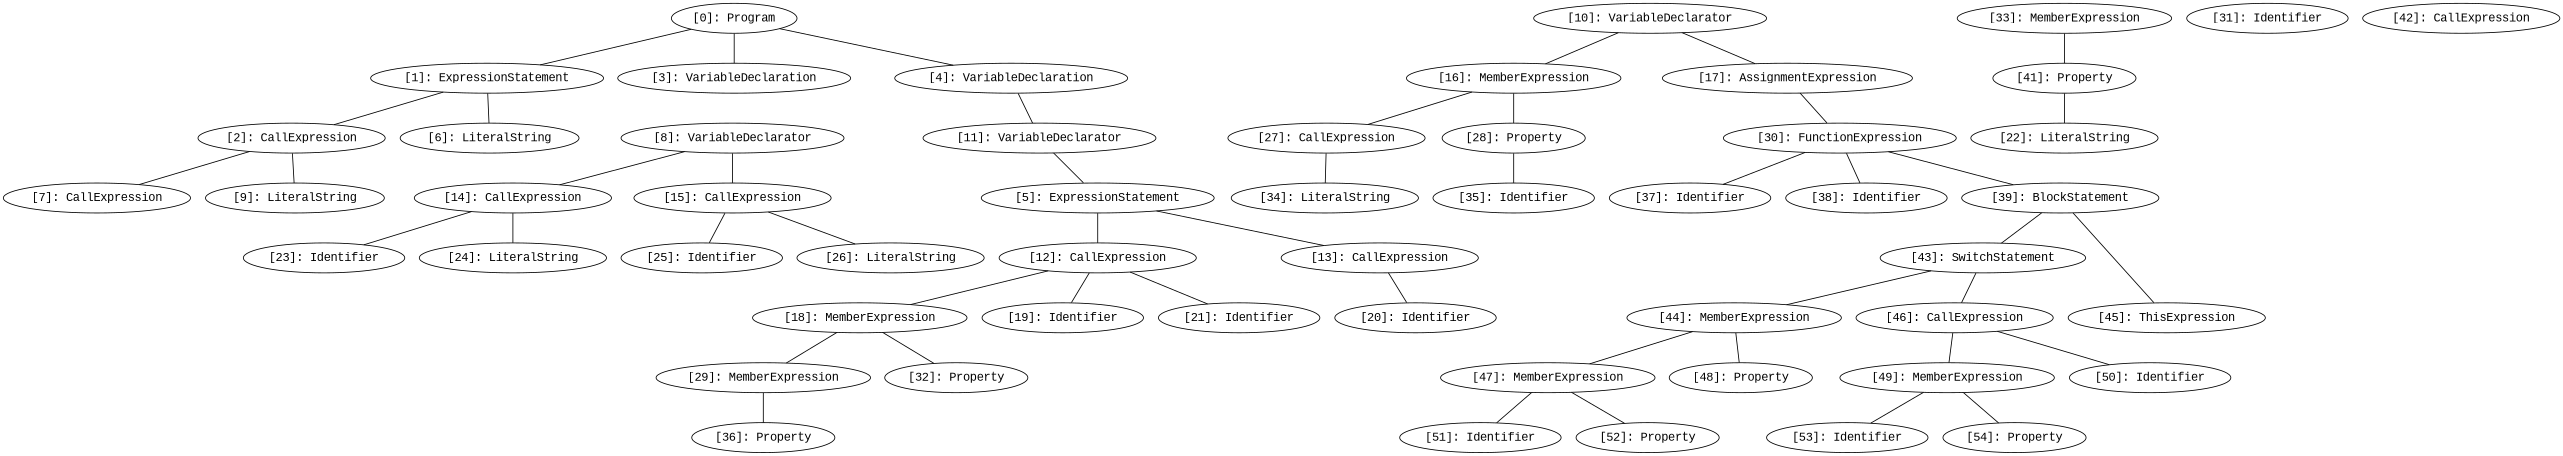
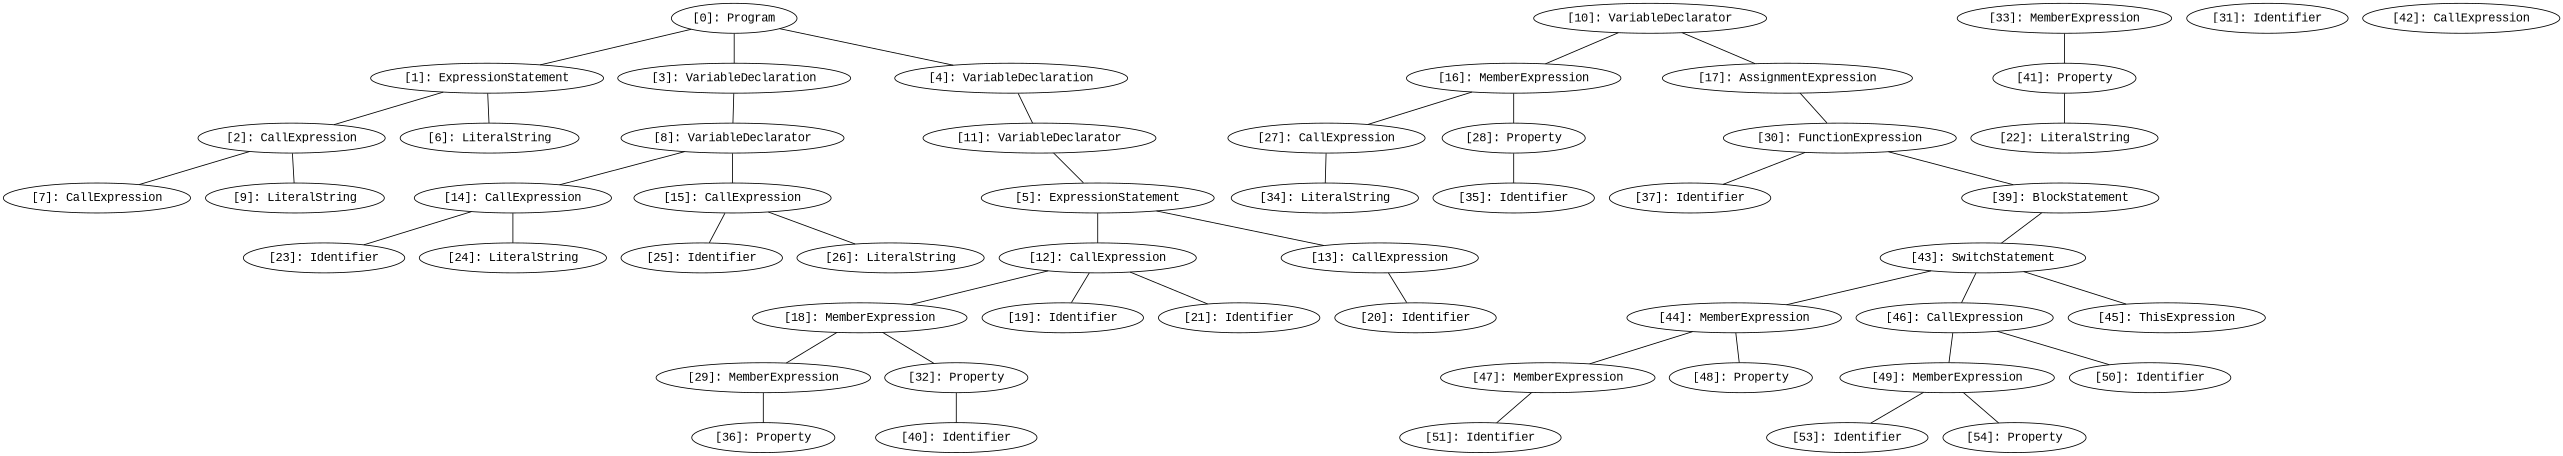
  graph {
    fontname="Liberation Mono"
    node [fontname="Liberation Mono"]
    edge [fontname="Liberation Mono"]
    n1 [label="[0]: Program"]
    n2 [label="[1]: ExpressionStatement"]
    n3 [label="[3]: VariableDeclaration"]
    n4 [label="[4]: VariableDeclaration"]
    n5 [label="[2]: CallExpression"]
    n6 [label="[6]: LiteralString"]
    n7 [label="[8]: VariableDeclarator"]
    n8 [label="[11]: VariableDeclarator"]
    n9 [label="[5]: ExpressionStatement"]
    n10 [label="[12]: CallExpression"]
    n11 [label="[13]: CallExpression"]
    n12 [label="[7]: CallExpression"]
    n13 [label="[9]: LiteralString"]
    n14 [label="[14]: CallExpression"]
    n15 [label="[15]: CallExpression"]
    n16 [label="[10]: VariableDeclarator"]
    n17 [label="[16]: MemberExpression"]
    n18 [label="[17]: AssignmentExpression"]
    n19 [label="[18]: MemberExpression"]
    n20 [label="[19]: Identifier"]
    n21 [label="[21]: Identifier"]
    n22 [label="[20]: Identifier"]
    n23 [label="[23]: Identifier"]
    n24 [label="[24]: LiteralString"]
    n25 [label="[25]: Identifier"]
    n26 [label="[26]: LiteralString"]
    n27 [label="[27]: CallExpression"]
    n28 [label="[28]: Property"]
    n29 [label="[30]: FunctionExpression"]
    n30 [label="[29]: MemberExpression"]
    n31 [label="[32]: Property"]
    n32 [label="[22]: LiteralString"]
    n33 [label="[34]: LiteralString"]
    n34 [label="[35]: Identifier"]
    n35 [label="[37]: Identifier"]
-   n36 [label="[38]: Identifier"]
    n37 [label="[39]: BlockStatement"]
    n38 [label="[36]: Property"]
+   n39 [label="[40]: Identifier"]
    n40 [label="[43]: SwitchStatement"]
    n41 [label="[31]: Identifier"]
    n42 [label="[33]: MemberExpression"]
    n43 [label="[41]: Property"]
    n44 [label="[44]: MemberExpression"]
    n45 [label="[45]: ThisExpression"]
    n46 [label="[46]: CallExpression"]
    n47 [label="[42]: CallExpression"]
    n48 [label="[47]: MemberExpression"]
    n49 [label="[48]: Property"]
    n50 [label="[49]: MemberExpression"]
    n51 [label="[50]: Identifier"]
    n52 [label="[51]: Identifier"]
-   n53 [label="[52]: Property"]
    n54 [label="[53]: Identifier"]
    n55 [label="[54]: Property"]
    n1 -- n2
    n1 -- n3
    n1 -- n4
    n2 -- n5
    n2 -- n6
+   n3 -- n7
    n4 -- n8
    n5 -- n12
    n5 -- n13
    n7 -- n14
    n7 -- n15
    n8 -- n9
    n9 -- n10
    n9 -- n11
    n10 -- n19
    n10 -- n20
    n10 -- n21
    n11 -- n22
    n14 -- n23
    n14 -- n24
    n15 -- n25
    n15 -- n26
    n16 -- n17
    n16 -- n18
    n17 -- n27
    n17 -- n28
    n18 -- n29
    n19 -- n30
    n19 -- n31
    n27 -- n33
    n28 -- n34
    n29 -- n35
-   n29 -- n36
    n29 -- n37
    n30 -- n38
+   n31 -- n39
    n37 -- n40
    n40 -- n44
-   n37 -- n45
+   n40 -- n45
    n40 -- n46
    n42 -- n43
    n43 -- n32
    n44 -- n48
    n44 -- n49
    n46 -- n50
    n46 -- n51
    n48 -- n52
-   n48 -- n53
    n50 -- n54
    n50 -- n55
  }
